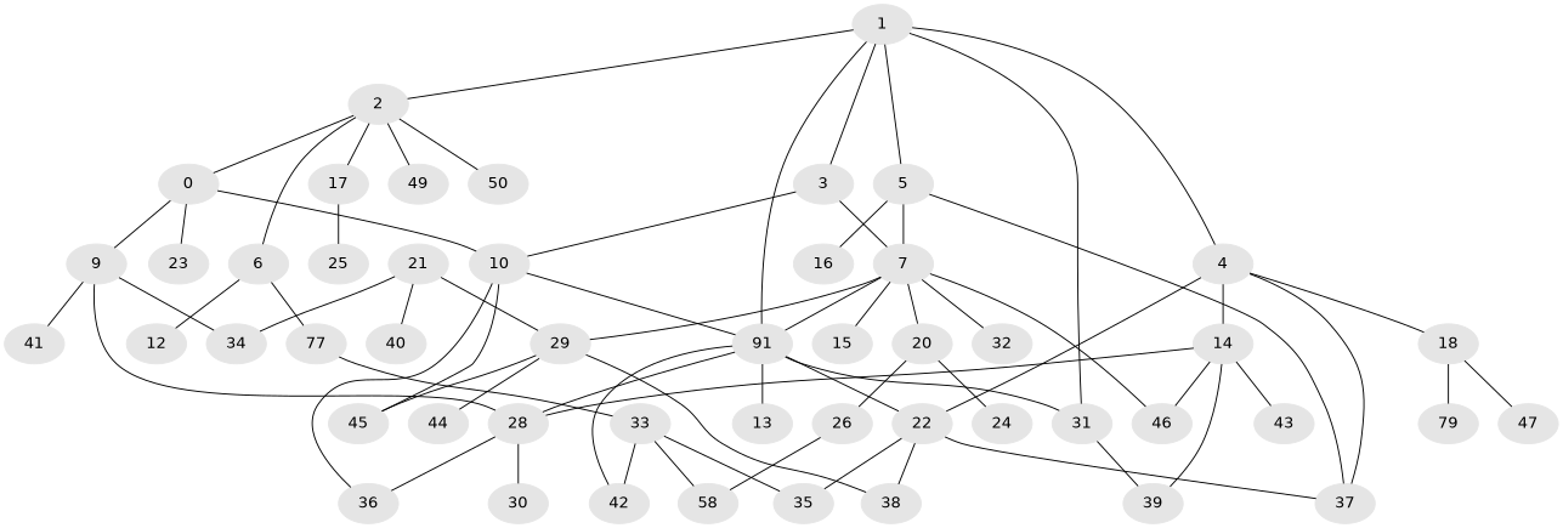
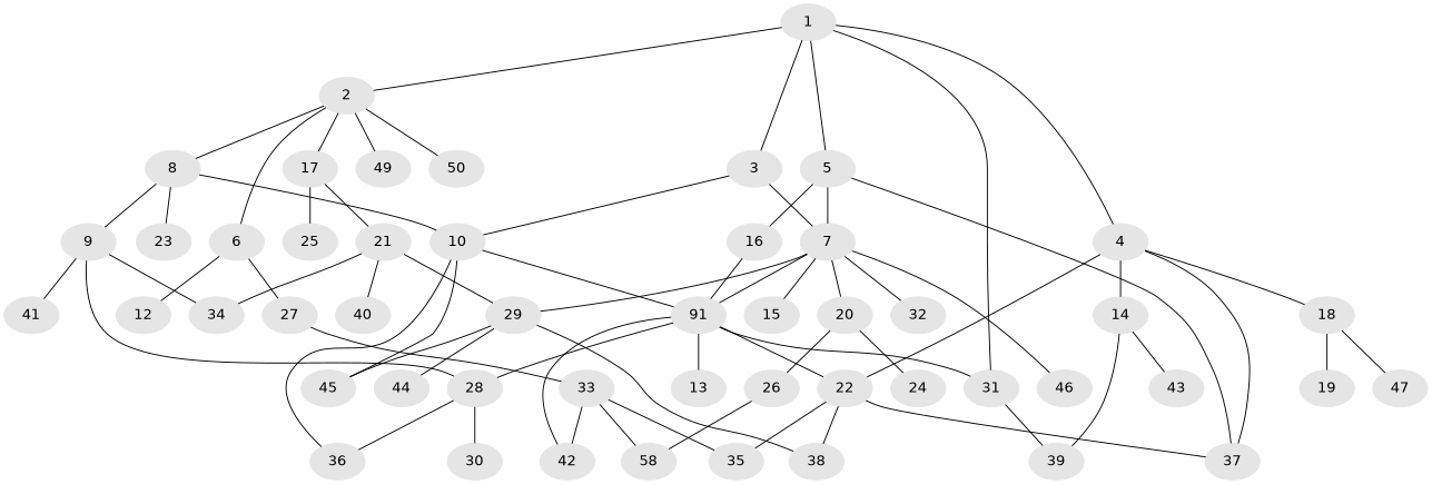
  graph {
    fontname="DejaVu Sans"
    node [color=gray90 fontname="DejaVu Sans" style=filled]
    edge [fontname="DejaVu Sans"]
    1
    2
    3
    4
    5
    n6 [label=91]
    31
    6
-   8 [label=0]
+   8
    17
    49
    50
    7
    10
    14
    18
    22
    37
    16
    28
    13
    42
    39
    12
-   27 [label=77]
+   27
    9
    23
    21
    25
    15
    20
    29
    32
    46
    36
    45
    43
-   19 [label=79]
+   19
    47
    35
    38
    33
    24
    26
    44
    34
    41
    30
    40
    n50 [label=58]
    1 -- 2
    1 -- 3
    1 -- 4
    1 -- 5
-   1 -- n6
+   16 -- n6
    1 -- 31
    2 -- 6
    2 -- 8
    2 -- 17
    2 -- 49
    2 -- 50
    3 -- 7
    3 -- 10
    4 -- 14
    4 -- 18
    4 -- 22
    4 -- 37
    5 -- 7
    5 -- 37
    5 -- 16
    n6 -- 31
    n6 -- 22
    n6 -- 28
    n6 -- 13
    n6 -- 42
    31 -- 39
    6 -- 12
    6 -- 27
    8 -- 10
    8 -- 9
    8 -- 23
+   17 -- 21
    17 -- 25
    7 -- n6
    7 -- 15
    7 -- 20
    7 -- 29
    7 -- 32
    7 -- 46
    10 -- n6
    10 -- 36
    10 -- 45
-   14 -- 28
    14 -- 39
-   14 -- 46
    14 -- 43
    18 -- 19
    18 -- 47
    22 -- 37
    22 -- 35
    22 -- 38
    28 -- 36
    28 -- 30
    27 -- 33
    9 -- 28
    9 -- 34
    9 -- 41
    21 -- 29
    21 -- 34
    21 -- 40
    20 -- 24
    20 -- 26
    29 -- 45
    29 -- 38
    29 -- 44
    33 -- 42
    33 -- 35
    33 -- n50
    26 -- n50
  }
